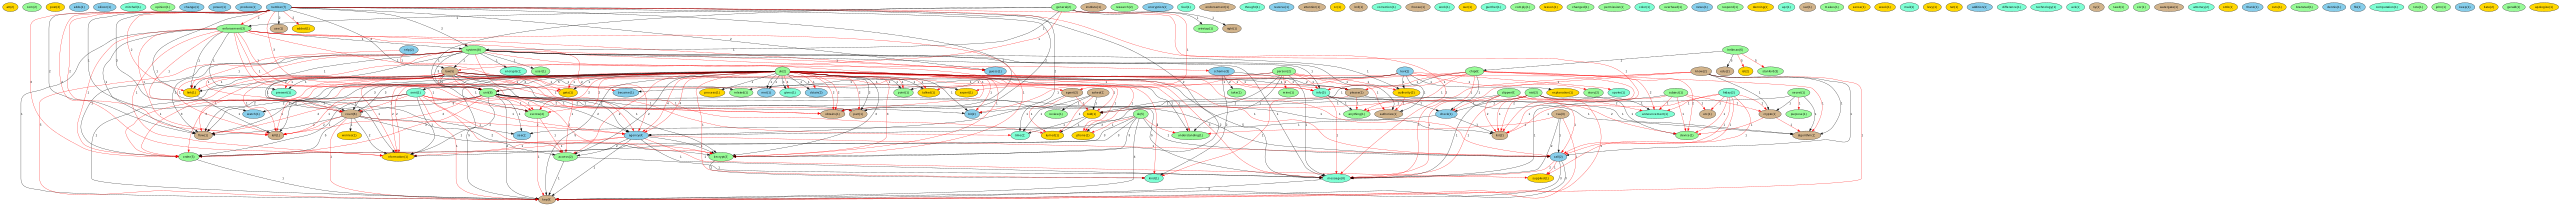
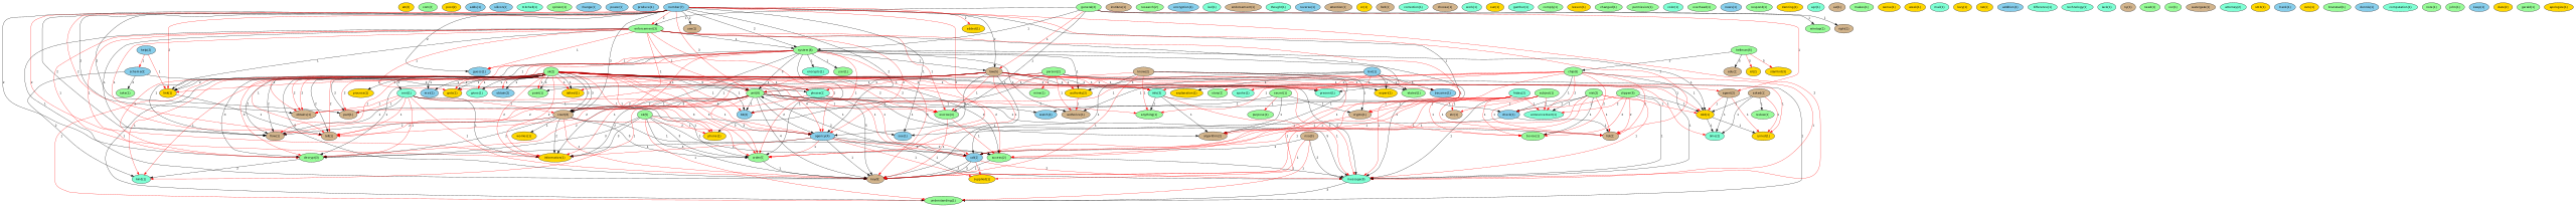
  digraph {
    fontname="Liberation Sans"
    node [fillcolor=palegreen fontname="Liberation Sans" style=filled]
    edge [color=red fontname="Liberation Sans"]
    n1 [fillcolor=gold label="att(2)"]
    n2 [label="com(2)"]
    n3 [fillcolor=gold label="post(2)"]
    n4 [fillcolor=skyblue label="adds(1)"]
    n5 [fillcolor=skyblue label="silicon(1)"]
    n6 [fillcolor=aquamarine label="mitchell(1)"]
    n7 [label="opinion(1)"]
    n8 [fillcolor=skyblue label="change(1)"]
    n9 [fillcolor=skyblue label="power(1)"]
    n10 [fillcolor=skyblue label="produce(1)"]
    n11 [fillcolor=skyblue label="number(7)"]
    n12 [fillcolor=tan label="use(1)"]
    n13 [label="enforcement(3)"]
    n14 [fillcolor=gold label="added(1)"]
    n15 [label="system(8)"]
    n16 [fillcolor=skyblue label="guess(1)"]
    n17 [fillcolor=tan label="law(5)"]
    n18 [fillcolor=gold label="link(1)"]
    n19 [label="unit(8)"]
    n20 [fillcolor=tan label="obtains(1)"]
    n21 [fillcolor=tan label="court(6)"]
    n22 [fillcolor=tan label="flow(1)"]
    n23 [fillcolor=tan label="tell(1)"]
    n24 [fillcolor=tan label="part(1)"]
    n25 [fillcolor=skyblue label="watch(1)"]
    n26 [fillcolor=skyblue label="agency(4)"]
    n27 [fillcolor=gold label="information(1)"]
    n28 [label="decrypt(3)"]
    n29 [label="order(5)"]
    n30 [fillcolor=aquamarine label="message(8)"]
    n31 [fillcolor=tan label="list(2)"]
    n32 [fillcolor=skyblue label="see(1)"]
    n33 [label="escrow(4)"]
    n34 [fillcolor=aquamarine label="present(1)"]
    n35 [fillcolor=gold label="gets(1)"]
    n36 [label="access(2)"]
    n37 [fillcolor=tan label="key(8)"]
    n38 [fillcolor=gold label="authority(2)"]
    n39 [fillcolor=tan label="authorize(1)"]
    n40 [fillcolor=aquamarine label="encrypts(1)"]
    n41 [label="user(1)"]
    n42 [fillcolor=gold label="told(1)"]
    n43 [fillcolor=tan label="agent(2)"]
    n44 [fillcolor=skyblue label="became(1)"]
    n45 [label="related(1)"]
    n46 [fillcolor=aquamarine label="time(2)"]
    n47 [fillcolor=gold label="expert(1)"]
    n48 [fillcolor=gold label="turned(1)"]
    n49 [fillcolor=skyblue label="bit(2)"]
    n50 [fillcolor=gold label="worries(1)"]
    n51 [fillcolor=skyblue label="call(2)"]
    n52 [fillcolor=gold label="supplied(1)"]
    n53 [fillcolor=aquamarine label="kind(1)"]
    n54 [fillcolor=tan label="institute(1)"]
    n55 [label="research(2)"]
    n56 [fillcolor=skyblue label="encryption(1)"]
    n57 [label="person(2)"]
    n58 [label="mine(1)"]
    n59 [fillcolor=aquamarine label="info(3)"]
    n60 [label="point(1)"]
    n61 [fillcolor=gold label="talked(1)"]
    n62 [fillcolor=gold label="phone(1)"]
    n63 [label="understanding(1)"]
    n64 [fillcolor=tan label="algorithm(2)"]
    n65 [label="anything(1)"]
    n66 [fillcolor=skyblue label="check(1)"]
    n67 [fillcolor=aquamarine label="feel(1)"]
    n68 [fillcolor=tan label="endorsement(1)"]
    n69 [label="general(2)"]
    n70 [label="wiretap(1)"]
    n71 [fillcolor=tan label="right(1)"]
    n72 [label="secret(1)"]
    n73 [fillcolor=tan label="crypto(1)"]
    n74 [label="purpose(1)"]
    n75 [label="device(1)"]
    n76 [fillcolor=aquamarine label="thought(1)"]
    n77 [fillcolor=skyblue label="reverse(1)"]
    n78 [fillcolor=tan label="attention(1)"]
    n79 [fillcolor=gold label="cc(1)"]
    n80 [fillcolor=tan label="ford(1)"]
    n81 [fillcolor=aquamarine label="correction(1)"]
    n82 [fillcolor=tan label="choose(1)"]
    n83 [fillcolor=skyblue label="help(2)"]
    n84 [fillcolor=skyblue label="scheme(3)"]
    n85 [label="take(1)"]
-   n86 [fillcolor=tan label="please(1)"]
+   n86 [fillcolor=aquamarine label="please(1)"]
    n87 [fillcolor=aquamarine label="work(1)"]
    n88 [fillcolor=gold label="sun(1)"]
    n89 [fillcolor=aquamarine label="gunther(1)"]
    n90 [label="subject(1)"]
    n91 [fillcolor=tan label="etc(1)"]
    n92 [fillcolor=aquamarine label="announcement(1)"]
    n93 [label="comply(1)"]
    n94 [fillcolor=gold label="lesson(1)"]
    n95 [fillcolor=aquamarine label="friday(2)"]
    n96 [label="changed(1)"]
    n97 [label="permission(1)"]
    n98 [fillcolor=aquamarine label="color(1)"]
    n99 [label="overhead(1)"]
    n100 [fillcolor=tan label="know(2)"]
    n101 [fillcolor=skyblue label="news(1)"]
    n102 [label="respond(1)"]
    n103 [label="uk(2)"]
    n104 [fillcolor=aquamarine label="sent(1)"]
    n105 [fillcolor=gold label="process(1)"]
    n106 [fillcolor=skyblue label="met(1)"]
    n107 [fillcolor=aquamarine label="gives(1)"]
    n108 [fillcolor=skyblue label="obtain(2)"]
    n109 [fillcolor=gold label="denning(1)"]
    n110 [fillcolor=aquamarine label="apr(1)"]
    n111 [fillcolor=tan label="sat(1)"]
    n112 [label="makes(1)"]
    n113 [label="hellman(6)"]
    n114 [label="chip(6)"]
    n115 [fillcolor=tan label="edu(2)"]
    n116 [fillcolor=gold label="isl(2)"]
-   n117 [label="stanford(3)"]
+   n117 [fillcolor=gold label="stanford(3)"]
    n118 [fillcolor=gold label="sense(1)"]
    n119 [fillcolor=gold label="week(1)"]
    n120 [fillcolor=aquamarine label="mail(1)"]
    n121 [fillcolor=gold label="levy(1)"]
    n122 [fillcolor=gold label="net(1)"]
    n123 [fillcolor=skyblue label="levi(1)"]
    n124 [fillcolor=gold label="explanation(1)"]
    n125 [label="story(2)"]
    n126 [fillcolor=aquamarine label="spoke(1)"]
    n127 [fillcolor=skyblue label="addition(1)"]
    n128 [fillcolor=aquamarine label="difference(1)"]
    n129 [fillcolor=aquamarine label="technology(1)"]
    n130 [fillcolor=aquamarine label="lack(1)"]
    n131 [fillcolor=tan label="ny(1)"]
    n132 [label="need(1)"]
    n133 [label="nist(2)"]
    n134 [label="xor(1)"]
    n135 [fillcolor=tan label="watergate(1)"]
    n136 [label="clipper(6)"]
    n137 [fillcolor=aquamarine label="attorney(2)"]
    n138 [fillcolor=tan label="asked(1)"]
    n139 [label="review(1)"]
    n140 [fillcolor=gold label="smb(1)"]
    n141 [fillcolor=skyblue label="thank(1)"]
    n142 [label="sk(5)"]
    n143 [fillcolor=tan label="nsa(3)"]
    n144 [fillcolor=gold label="cuts(1)"]
    n145 [label="branstad(1)"]
    n146 [fillcolor=skyblue label="dennis(1)"]
-   n147 [fillcolor=skyblue label="fbi(1)"]
    n148 [fillcolor=aquamarine label="computation(1)"]
    n149 [label="note(1)"]
    n150 [label="john(1)"]
    n151 [fillcolor=skyblue label="keep(1)"]
    n152 [fillcolor=gold label="date(2)"]
    n153 [label="gerald(1)"]
    n154 [fillcolor=gold label="apologize(1)"]
    n11 -> n12 [color=black label=2]
    n11 -> n13 [label=2]
    n11 -> n14 [label=2]
    n11 -> n15 [color=black label=2]
    n11 -> n16 [color=black label=2]
    n11 -> n17 [color=black label=2]
    n11 -> n18 [label=2]
    n11 -> n19 [label=3]
    n11 -> n20 [color=black label=2]
    n11 -> n21 [color=black label=3]
    n11 -> n22 [color=black label=2]
    n11 -> n23 [label=2]
    n11 -> n24 [color=black label=2]
    n11 -> n25 [color=black label=1]
    n11 -> n26 [color=black label=2]
    n11 -> n27 [label=2]
    n11 -> n28 [color=black label=2]
    n11 -> n29 [label=3]
    n11 -> n30 [label=2]
    n11 -> n31 [label=1]
    n11 -> n32 [color=black label=1]
    n13 -> n15 [color=black label=1]
    n13 -> n16 [label=1]
    n13 -> n18 [color=black label=1]
    n13 -> n19 [label=1]
    n13 -> n21 [label=1]
    n13 -> n22 [color=black label=1]
    n13 -> n23 [label=1]
    n13 -> n26 [label=2]
    n13 -> n27 [label=1]
    n13 -> n28 [label=1]
    n13 -> n29 [label=1]
    n13 -> n33 [label=1]
    n13 -> n34 [color=black label=1]
    n13 -> n35 [label=1]
    n13 -> n36 [label=1]
    n13 -> n37 [color=black label=1]
    n15 -> n16 [label=1]
    n15 -> n17 [color=black label=1]
    n15 -> n18 [color=black label=1]
    n15 -> n19 [color=black label=3]
    n15 -> n20 [label=1]
    n15 -> n21 [label=1]
    n15 -> n22 [color=black label=1]
    n15 -> n23 [label=1]
    n15 -> n26 [label=1]
    n15 -> n27 [color=black label=1]
    n15 -> n28 [label=1]
    n15 -> n29 [color=black label=1]
    n15 -> n30 [color=black label=1]
    n15 -> n37 [label=5]
    n15 -> n38 [color=black label=1]
    n15 -> n39 [color=black label=1]
    n15 -> n40 [color=black label=1]
    n15 -> n41 [color=black label=1]
-   n15 -> n59 [color=black label=1]
+   n15 -> n42 [color=black label=1]
    n17 -> n18 [label=1]
    n17 -> n19 [color=black label=1]
    n17 -> n21 [color=black label=1]
    n17 -> n22 [label=1]
    n17 -> n23 [label=1]
    n17 -> n26 [color=black label=2]
    n17 -> n27 [label=1]
    n17 -> n28 [color=black label=1]
    n17 -> n29 [label=1]
    n17 -> n33 [label=1]
    n17 -> n34 [label=1]
    n17 -> n35 [label=1]
    n17 -> n36 [label=1]
    n17 -> n37 [color=black label=1]
    n17 -> n42 [label=1]
    n17 -> n43 [label=1]
    n17 -> n44 [label=1]
    n17 -> n45 [color=black label=1]
    n17 -> n46 [label=1]
    n17 -> n47 [color=black label=1]
    n17 -> n48 [label=1]
    n18 -> n23 [color=black label=1]
    n19 -> n20 [label=2]
    n19 -> n21 [color=black label=3]
    n19 -> n22 [label=2]
    n19 -> n23 [label=2]
    n19 -> n24 [color=black label=2]
    n19 -> n25 [color=black label=1]
    n19 -> n26 [color=black label=2]
    n19 -> n27 [color=black label=2]
    n19 -> n28 [label=2]
    n19 -> n29 [label=3]
    n19 -> n30 [color=black label=5]
    n19 -> n31 [color=black label=1]
    n19 -> n32 [color=black label=1]
    n19 -> n33 [label=1]
    n19 -> n37 [color=black label=4]
    n19 -> n49 [color=black label=1]
    n21 -> n22 [color=black label=2]
    n21 -> n23 [label=2]
    n21 -> n26 [label=2]
    n21 -> n27 [color=black label=2]
    n21 -> n28 [color=black label=2]
    n21 -> n29 [color=black label=5]
    n21 -> n36 [color=black label=1]
    n21 -> n37 [label=1]
    n21 -> n50 [color=black label=1]
    n26 -> n27 [label=1]
    n26 -> n28 [color=black label=1]
    n26 -> n29 [label=1]
    n26 -> n30 [color=black label=1]
    n26 -> n36 [color=black label=2]
    n26 -> n37 [color=black label=1]
    n26 -> n51 [label=1]
    n26 -> n52 [label=1]
    n28 -> n53 [color=black label=2]
    n29 -> n37 [color=black label=1]
-   n30 -> n37 [color=black label=3]
+   n30 -> n63 [color=black label=3]
    n33 -> n36 [label=1]
    n33 -> n37 [label=1]
    n36 -> n30 [color=black label=1]
    n36 -> n37 [color=black label=1]
    n38 -> n39 [label=1]
    n42 -> n46 [color=black label=1]
    n42 -> n48 [color=black label=1]
    n43 -> n42 [label=1]
    n43 -> n46 [color=black label=1]
    n43 -> n48 [label=1]
    n51 -> n19 [color=black label=2]
    n51 -> n30 [label=2]
    n51 -> n37 [color=black label=3]
    n51 -> n37 [color=black label=3]
    n51 -> n52 [label=1]
    n57 -> n30 [color=black label=1]
    n57 -> n38 [label=1]
    n57 -> n39 [label=1]
    n57 -> n58 [label=1]
    n57 -> n59 [label=1]
    n57 -> n60 [color=black label=1]
    n57 -> n61 [label=1]
    n57 -> n62 [color=black label=1]
    n57 -> n63 [color=black label=1]
    n59 -> n30 [label=1]
    n59 -> n64 [color=black label=1]
    n59 -> n65 [color=black label=1]
    n59 -> n66 [color=black label=1]
    n66 -> n31 [color=black label=1]
    n66 -> n32 [color=black label=1]
    n69 -> n13 [color=black label=1]
    n69 -> n15 [color=black label=1]
    n69 -> n17 [label=1]
    n69 -> n33 [color=black label=1]
    n69 -> n43 [label=1]
    n69 -> n70 [color=black label=1]
    n69 -> n71 [color=black label=1]
    n72 -> n49 [color=black label=1]
    n72 -> n64 [color=black label=1]
    n72 -> n73 [color=black label=1]
    n72 -> n74 [label=1]
    n73 -> n64 [label=1]
    n73 -> n75 [label=1]
    n83 -> n18 [label=1]
    n83 -> n84 [label=1]
    n84 -> n53 [color=black label=2]
    n84 -> n85 [color=black label=2]
    n84 -> n86 [color=black label=2]
    n86 -> n53 [label=1]
    n86 -> n64 [color=black label=1]
    n86 -> n65 [label=1]
    n90 -> n30 [color=black label=1]
    n90 -> n31 [label=1]
    n90 -> n73 [label=1]
    n90 -> n75 [label=1]
    n90 -> n91 [label=1]
    n90 -> n92 [label=1]
    n95 -> n31 [label=1]
    n95 -> n51 [label=1]
    n95 -> n51 [label=1]
    n95 -> n52 [label=1]
    n95 -> n73 [label=1]
    n95 -> n75 [label=1]
    n95 -> n91 [label=1]
    n95 -> n92 [label=1]
    n100 -> n19 [label=1]
    n100 -> n30 [label=1]
    n100 -> n37 [label=1]
    n100 -> n51 [color=black label=1]
    n100 -> n64 [color=black label=1]
    n100 -> n65 [label=1]
    n100 -> n73 [color=black label=1]
    n103 -> n18 [color=black label=2]
    n103 -> n19 [color=black label=5]
    n103 -> n20 [label=2]
    n103 -> n20 [label=2]
    n103 -> n21 [color=black label=3]
    n103 -> n21 [color=black label=3]
    n103 -> n22 [color=black label=2]
    n103 -> n22 [color=black label=2]
    n103 -> n23 [color=black label=2]
    n103 -> n23 [label=2]
    n103 -> n24 [label=2]
    n103 -> n24 [color=black label=2]
    n103 -> n26 [label=4]
    n103 -> n26 [label=4]
    n103 -> n27 [label=2]
    n103 -> n27 [label=2]
    n103 -> n28 [color=black label=3]
    n103 -> n28 [label=3]
    n103 -> n29 [label=3]
    n103 -> n29 [label=3]
    n103 -> n30 [label=5]
    n103 -> n30 [color=black label=5]
    n103 -> n33 [label=2]
    n103 -> n33 [label=2]
    n103 -> n34 [color=black label=1]
    n103 -> n35 [color=black label=1]
    n103 -> n35 [label=1]
    n103 -> n36 [label=2]
    n103 -> n36 [color=black label=2]
    n103 -> n37 [color=black label=5]
    n103 -> n37 [color=black label=5]
    n103 -> n49 [color=black label=1]
    n103 -> n49 [label=1]
    n103 -> n51 [label=1]
    n103 -> n51 [label=1]
    n103 -> n53 [label=1]
    n103 -> n53 [label=1]
    n103 -> n59 [label=1]
    n103 -> n59 [label=1]
    n103 -> n60 [color=black label=1]
    n103 -> n60 [label=1]
    n103 -> n61 [color=black label=1]
    n103 -> n61 [label=1]
    n103 -> n62 [label=1]
    n103 -> n62 [label=1]
    n103 -> n63 [label=1]
    n103 -> n63 [color=black label=1]
    n103 -> n86 [color=black label=1]
    n103 -> n86 [label=1]
    n103 -> n104 [color=black label=2]
    n103 -> n105 [color=black label=1]
    n103 -> n106 [color=black label=1]
    n103 -> n106 [color=black label=1]
    n103 -> n107 [label=1]
    n103 -> n107 [color=black label=1]
    n103 -> n108 [label=1]
    n103 -> n108 [color=black label=1]
    n104 -> n20 [label=1]
    n104 -> n21 [label=1]
    n104 -> n22 [color=black label=1]
    n104 -> n23 [label=1]
    n104 -> n24 [label=1]
    n104 -> n26 [label=1]
    n104 -> n27 [color=black label=1]
    n104 -> n28 [label=1]
    n104 -> n29 [color=black label=1]
    n104 -> n37 [label=1]
    n113 -> n114 [color=black label=1]
    n113 -> n115 [color=black label=5]
    n113 -> n116 [label=5]
    n113 -> n117 [label=5]
    n114 -> n30 [label=1]
    n114 -> n31 [label=2]
    n114 -> n42 [color=black label=1]
    n114 -> n49 [label=1]
    n114 -> n59 [label=1]
    n114 -> n64 [label=1]
    n114 -> n65 [label=1]
    n114 -> n66 [color=black label=1]
    n114 -> n75 [label=2]
    n114 -> n86 [label=1]
    n114 -> n92 [label=2]
    n123 -> n38 [color=black label=1]
    n123 -> n39 [color=black label=1]
    n123 -> n44 [color=black label=1]
    n123 -> n45 [color=black label=1]
-   n123 -> n47 [label=1]
+   n123 -> n47 [color=black label=1]
    n123 -> n124 [color=black label=1]
    n123 -> n125 [label=1]
    n123 -> n126 [label=1]
    n133 -> n30 [label=1]
    n133 -> n31 [label=1]
    n133 -> n37 [label=1]
    n133 -> n42 [label=1]
    n133 -> n51 [label=1]
    n133 -> n66 [color=black label=1]
    n133 -> n75 [color=black label=1]
    n133 -> n92 [color=black label=1]
    n136 -> n30 [color=black label=1]
    n136 -> n31 [label=2]
    n136 -> n42 [color=black label=1]
    n136 -> n66 [label=1]
    n136 -> n75 [label=2]
    n136 -> n92 [label=2]
    n138 -> n42 [color=black label=1]
    n138 -> n46 [color=black label=1]
    n138 -> n48 [label=1]
    n138 -> n139 [color=black label=1]
    n142 -> n26 [color=black label=3]
    n142 -> n27 [color=black label=3]
    n142 -> n28 [color=black label=3]
    n142 -> n29 [color=black label=3]
    n142 -> n37 [color=black label=4]
    n142 -> n51 [color=black label=1]
    n142 -> n62 [label=1]
    n142 -> n63 [label=1]
    n143 -> n30 [color=black label=2]
    n143 -> n37 [label=1]
    n143 -> n51 [color=black label=1]
    n143 -> n63 [label=1]
  }
